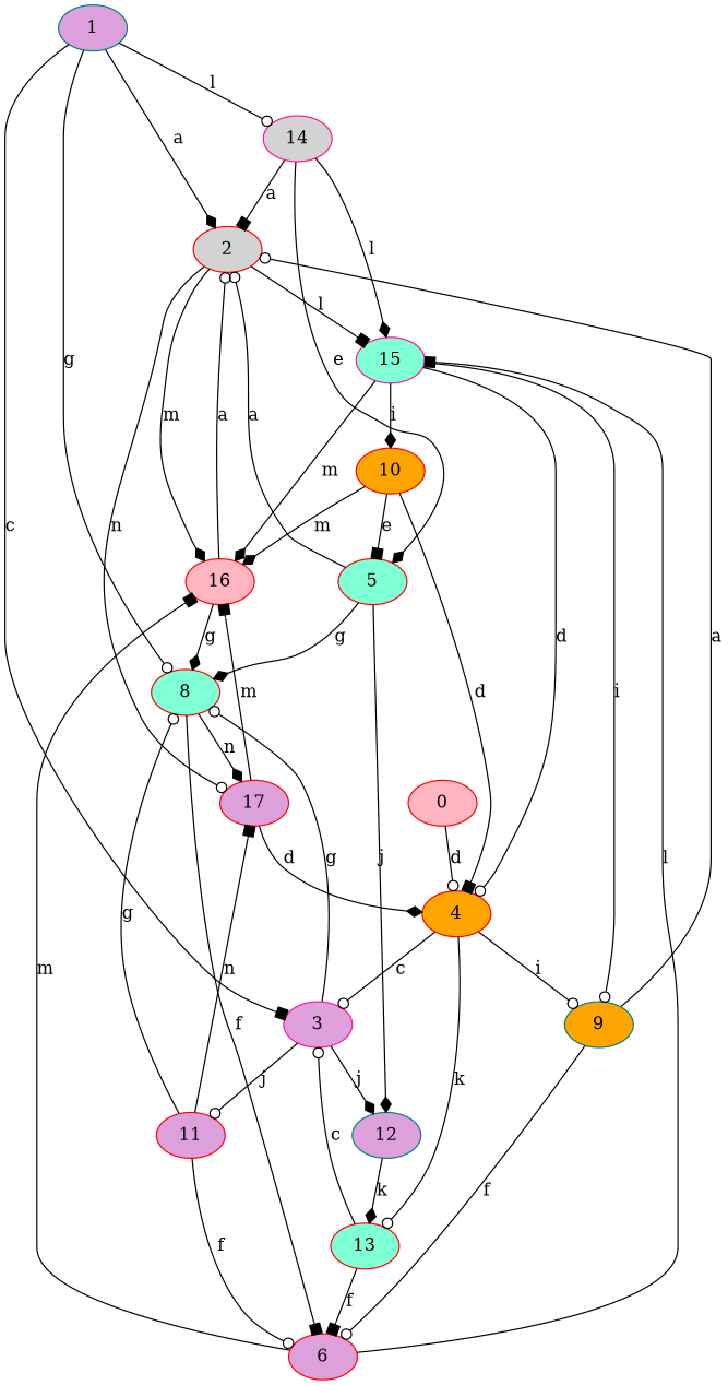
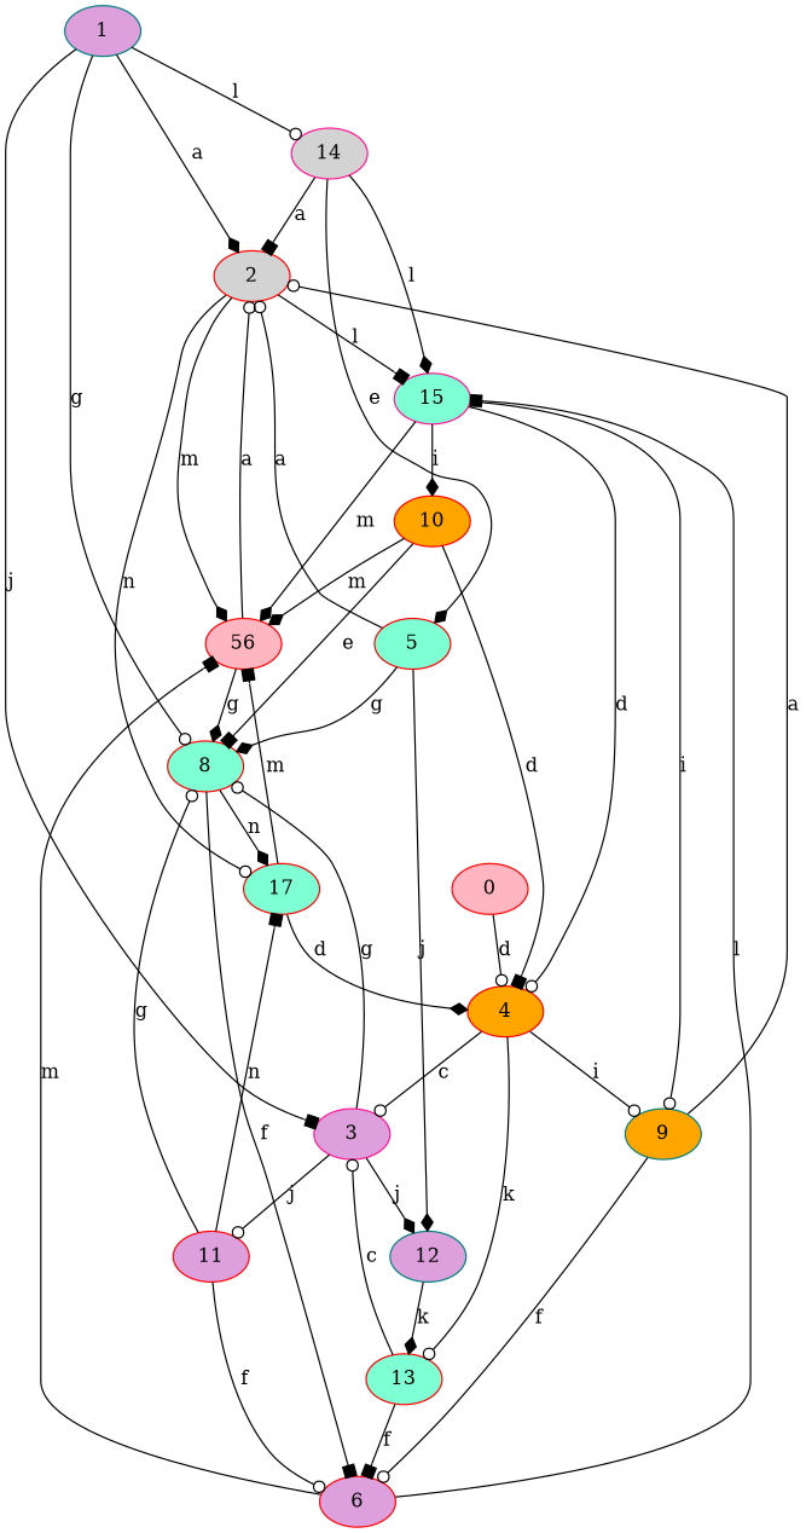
  strict digraph {
    node [color=red fillcolor=plum style=filled]
    edge [arrowhead=odot]
    1 [color=teal]
    2 [fillcolor=lightgrey]
    3 [color=deeppink]
    8 [fillcolor=aquamarine]
    14 [color=deeppink fillcolor=lightgrey]
    15 [color=deeppink fillcolor=aquamarine]
-   16 [fillcolor=lightpink]
-   17
+   16 [fillcolor=lightpink label=56]
+   17 [fillcolor=aquamarine]
    11
    12 [color=teal]
    6
    5 [fillcolor=aquamarine]
    4 [fillcolor=orange]
    9 [color=teal fillcolor=orange]
    10 [fillcolor=orange]
    13 [fillcolor=aquamarine]
    0 [fillcolor=lightpink]
    1 -> 2 [arrowhead=diamond label=a]
-   1 -> 3 [arrowhead=box label=c]
+   1 -> 3 [arrowhead=box label=j]
    1 -> 8 [label=g]
    1 -> 14 [label=l]
    2 -> 15 [arrowhead=box label=l]
    2 -> 16 [arrowhead=diamond label=m]
    2 -> 17 [label=n]
    3 -> 8 [label=g]
    3 -> 11 [label=j]
    3 -> 12 [arrowhead=diamond label=j]
    8 -> 17 [arrowhead=diamond label=n]
    8 -> 6 [arrowhead=box label=f]
    14 -> 2 [arrowhead=box label=a]
    14 -> 15 [arrowhead=diamond label=l]
    14 -> 5 [arrowhead=diamond label=e]
    15 -> 16 [arrowhead=diamond label=m]
    15 -> 4 [label=d]
    15 -> 9 [label=i]
    15 -> 10 [arrowhead=diamond label=i]
    16 -> 2 [label=a]
    16 -> 8 [arrowhead=diamond label=g]
    17 -> 16 [arrowhead=box label=m]
    17 -> 4 [arrowhead=diamond label=d]
    11 -> 8 [label=g]
    11 -> 17 [arrowhead=box label=n]
    11 -> 6 [label=f]
    12 -> 13 [arrowhead=diamond label=k]
    6 -> 15 [arrowhead=box label=l]
    6 -> 16 [arrowhead=box label=m]
    5 -> 2 [label=a]
    5 -> 8 [arrowhead=diamond label=g]
    5 -> 12 [arrowhead=diamond label=j]
    4 -> 3 [label=c]
    4 -> 9 [label=i]
    4 -> 13 [label=k]
    9 -> 2 [label=a]
    9 -> 6 [label=f]
    10 -> 16 [arrowhead=diamond label=m]
-   10 -> 5 [arrowhead=box label=e]
+   10 -> 8 [arrowhead=box label=e]
    10 -> 4 [arrowhead=box label=d]
    13 -> 3 [label=c]
    13 -> 6 [arrowhead=box label=f]
    0 -> 4 [label=d]
  }
